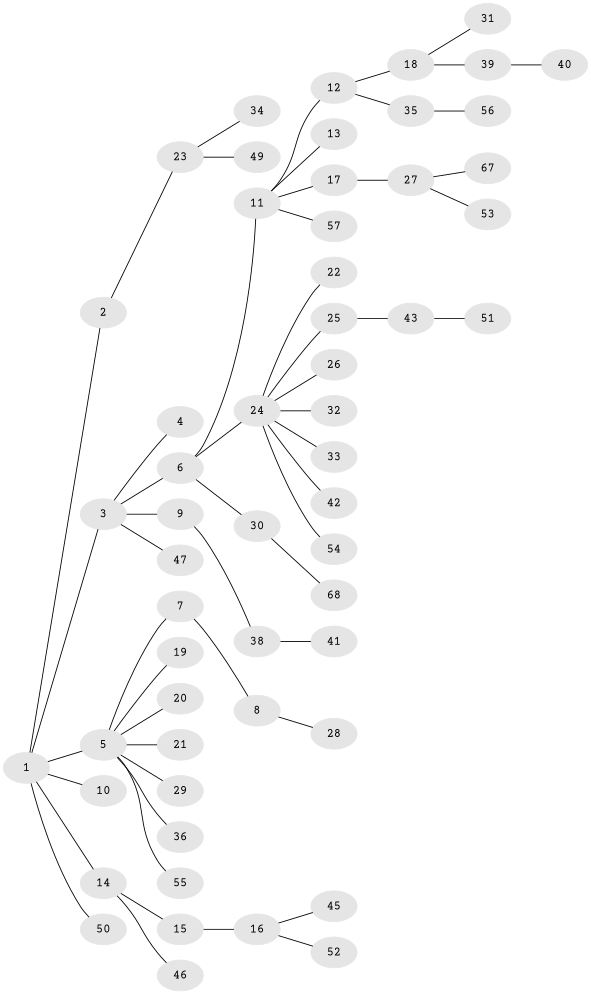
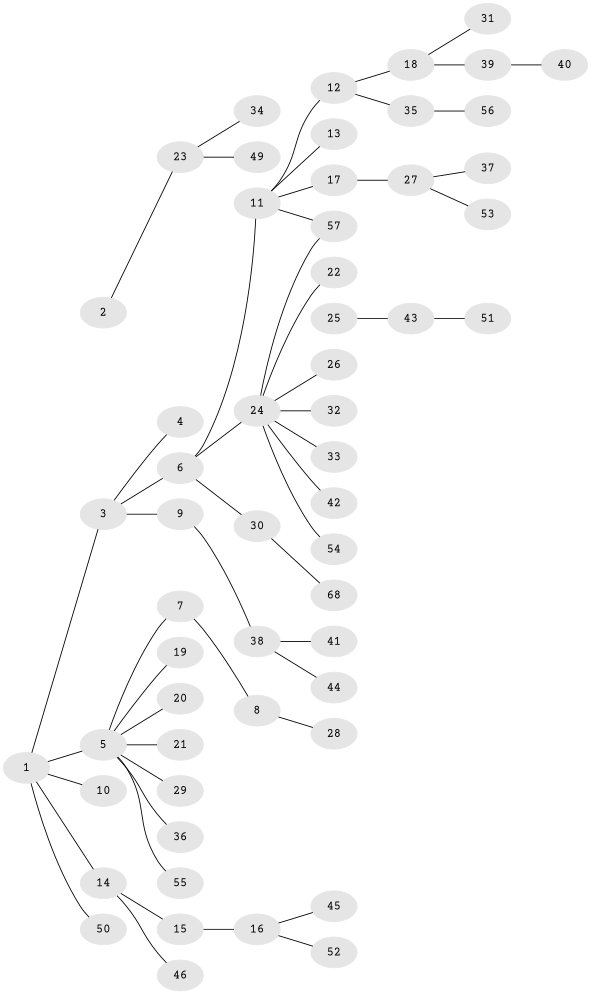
  graph {
    fontname="Courier Prime"
    rankdir=LR
    node [color=gray90 fontname="Courier Prime" style=filled]
    edge [fontname="Courier Prime"]
    1
    2
    3
    5
    10
    14
    50
    23
    4
    6
    9
-   47
    7
    19
    20
    21
    29
    36
    55
    15
    46
    34
    49
    11
    24
    30
    38
    8
    12
    13
    17
    57
    22
    25
    26
    32
    33
    42
    54
    n40 [label=68]
    28
    41
+   44
    18
    35
    27
    31
    39
    56
    16
    45
    52
-   37 [label=67]
+   37
    53
    40
    43
    51
-   1 -- 2
    1 -- 3
    1 -- 5
    1 -- 10
    1 -- 14
    1 -- 50
    2 -- 23
    3 -- 4
    3 -- 6
    3 -- 9
-   3 -- 47
    5 -- 7
    5 -- 19
    5 -- 20
    5 -- 21
    5 -- 29
    5 -- 36
    5 -- 55
    14 -- 15
    14 -- 46
    23 -- 34
    23 -- 49
    6 -- 11
    6 -- 24
    6 -- 30
    9 -- 38
    7 -- 8
    15 -- 16
    11 -- 12
    11 -- 13
    11 -- 17
    11 -- 57
    24 -- 22
-   24 -- 25
+   24 -- 57
    24 -- 26
    24 -- 32
    24 -- 33
    24 -- 42
    24 -- 54
    30 -- n40
    38 -- 41
+   38 -- 44
    8 -- 28
    12 -- 18
    12 -- 35
    17 -- 27
    25 -- 43
    18 -- 31
    18 -- 39
    35 -- 56
    27 -- 37
    27 -- 53
    39 -- 40
    16 -- 45
    16 -- 52
    43 -- 51
  }
